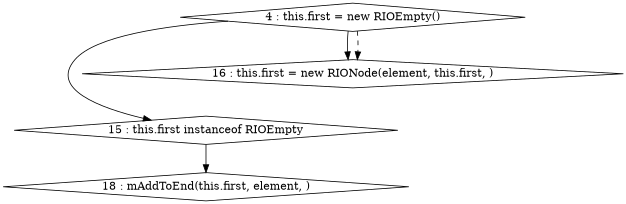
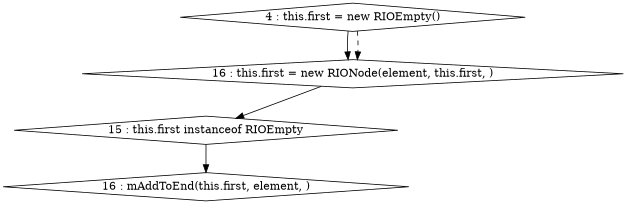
  digraph {
    node [shape=diamond]
    "4 : this.first = new RIOEmpty()"
    "15 : this.first instanceof RIOEmpty"
    "16 : this.first = new RIONode(element, this.first, )"
-   "18 : mAddToEnd(this.first, element, )"
-   "4 : this.first = new RIOEmpty()" -> "15 : this.first instanceof RIOEmpty"
+   "18 : mAddToEnd(this.first, element, )" [label="16 : mAddToEnd(this.first, element, )"]
+   "16 : this.first = new RIONode(element, this.first, )" -> "15 : this.first instanceof RIOEmpty"
    "4 : this.first = new RIOEmpty()" -> "16 : this.first = new RIONode(element, this.first, )"
    "4 : this.first = new RIOEmpty()" -> "16 : this.first = new RIONode(element, this.first, )" [style=dashed]
    "15 : this.first instanceof RIOEmpty" -> "18 : mAddToEnd(this.first, element, )"
  }
